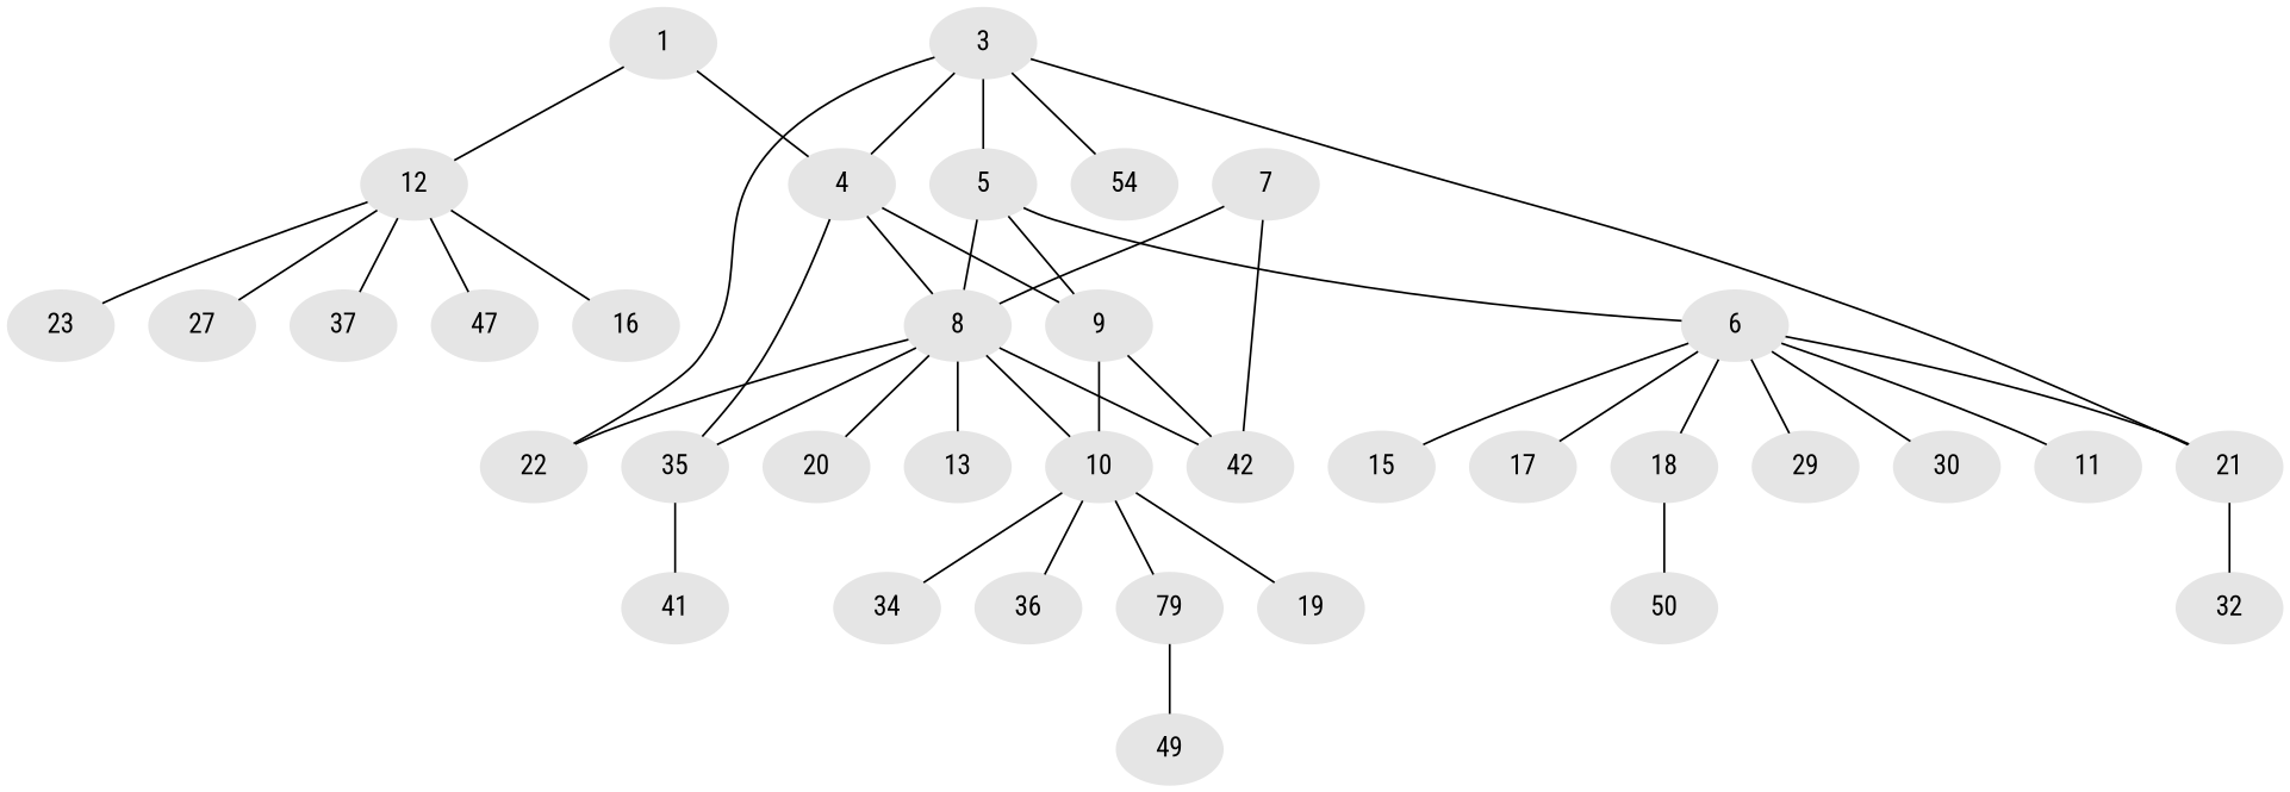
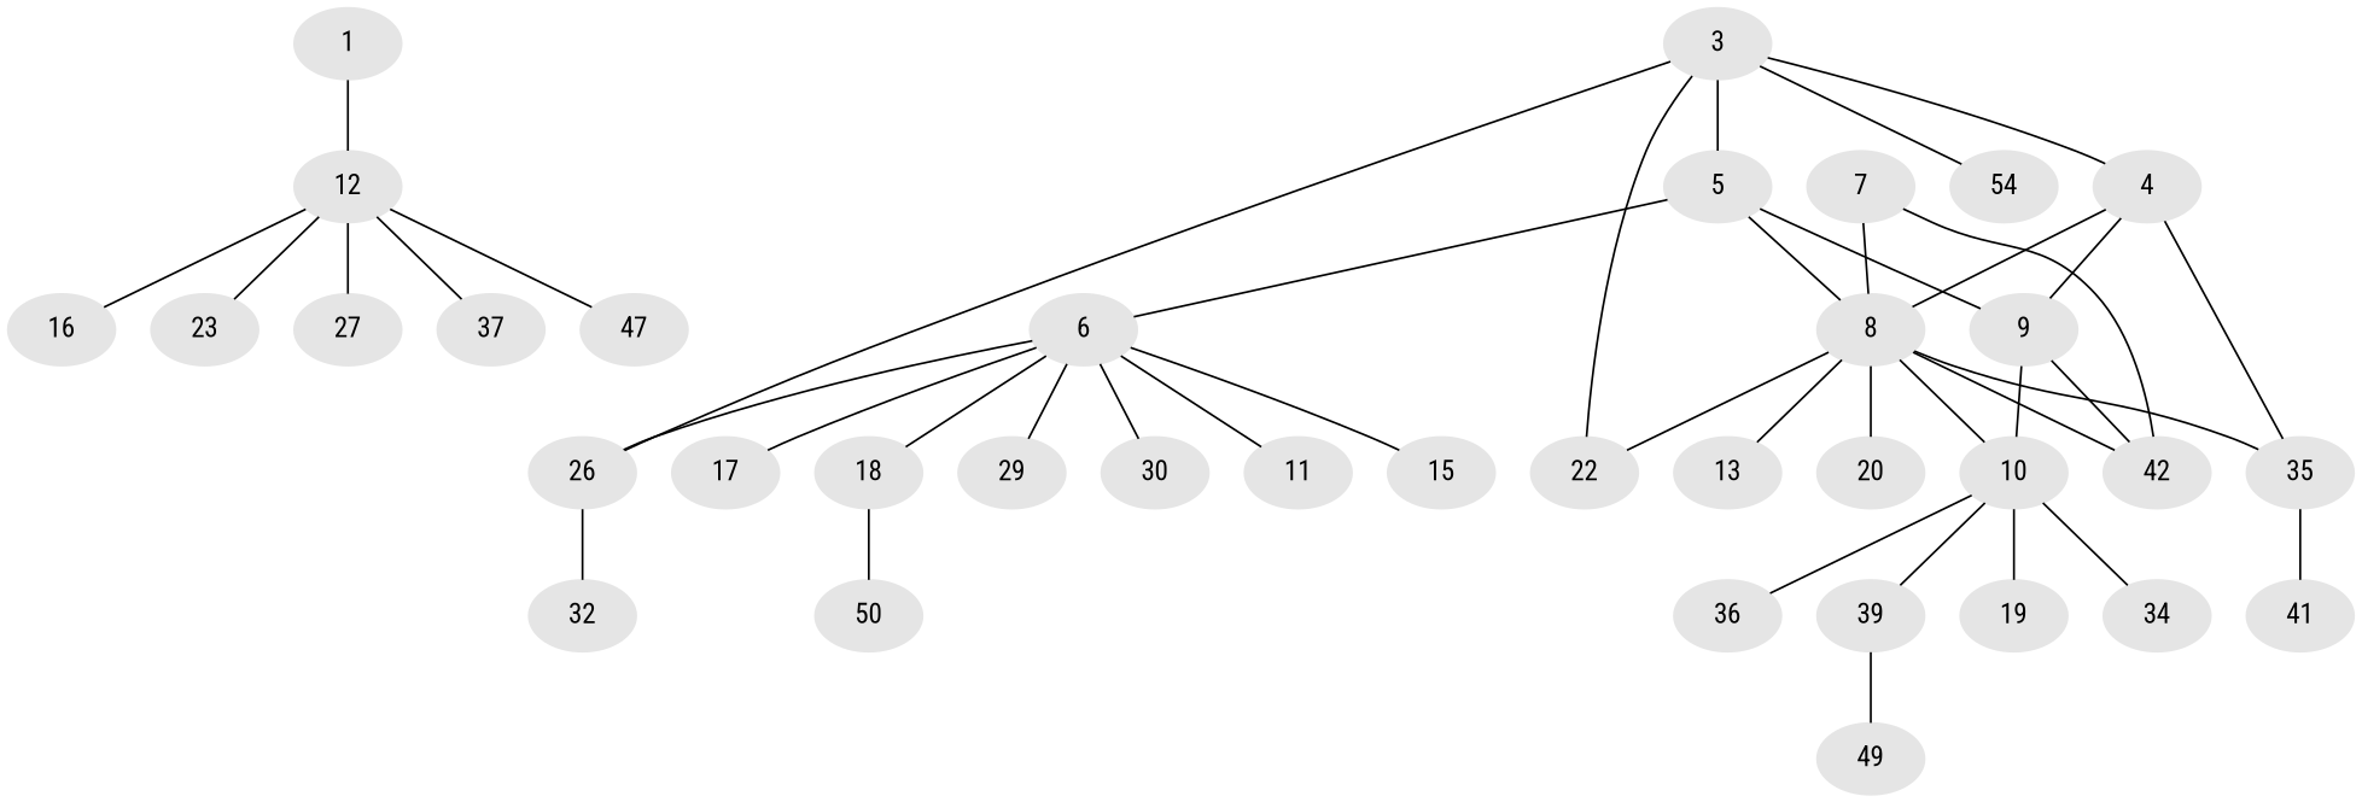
  graph {
    fontname="Roboto Condensed"
    node [color=gray90 fontname="Roboto Condensed" style=filled]
    edge [fontname="Roboto Condensed"]
    1 [super="+28"]
    4 [super="+44"]
    12 [super="+51"]
    8 [super="+40"]
    9 [super="+25"]
    35 [super="+38"]
    22
    10 [super="+31"]
    13
    20
    42
    16
    23
    27
    37
    47
    6 [super="+33"]
-   26 [super="+52" label=21]
+   26 [super="+52"]
    11
    15 [super="+48"]
    17
    18 [super="+43"]
    29
    30
    3 [super="+53"]
    5
    54
    32
    41
    50
    7 [super="+14"]
    19 [super="+21"]
    34
    36
-   39 [super="+45" label=79]
+   39 [super="+45"]
    49
-   1 -- 4
    1 -- 12
    4 -- 8
    4 -- 9
    4 -- 35
    12 -- 16
    12 -- 23
    12 -- 27
    12 -- 37
    12 -- 47
    8 -- 35
    8 -- 22
    8 -- 10
    8 -- 13
    8 -- 20
    8 -- 42
    9 -- 10
    9 -- 42
    35 -- 41
    10 -- 19
    10 -- 34
    10 -- 36
    10 -- 39
    6 -- 26
    6 -- 11
    6 -- 15
    6 -- 17
    6 -- 18
    6 -- 29
    6 -- 30
    26 -- 32
    18 -- 50
    3 -- 4
    3 -- 22
    3 -- 26
    3 -- 5
    3 -- 54
    5 -- 8
    5 -- 9
    5 -- 6
    7 -- 8
    7 -- 42
    39 -- 49
  }
